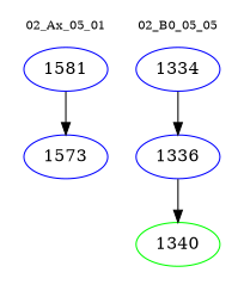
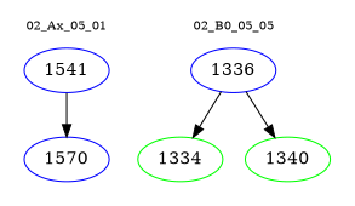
  digraph {
    node [color=blue]
    edge [color=black]
-   n1 [label=1581]
-   n2 [label=1573]
-   n3 [label=1334]
+   n1 [label=1541]
+   n2 [label=1570]
+   n3 [color=green label=1334]
    n4 [label=1336]
    n5 [color=green label=1340]
    subgraph cluster_1 {
      color=white
      fontsize=10
      label="02_Ax_05_01"
      n1
      n2
    }
    subgraph cluster_2 {
      color=white
      fontsize=10
      label="02_B0_05_05"
      n3
      n4
      n5
    }
    n1 -> n2
-   n3 -> n4
+   n4 -> n3
    n4 -> n5
  }
